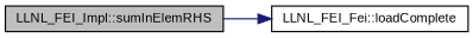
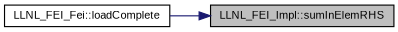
  digraph {
    rankdir=LR
    fontname="Liberation Sans"
    node [color=black fontname="Liberation Sans" fontsize=10 shape=record style=filled]
    n1 [fillcolor=grey75 fontcolor=black height=0.2 label="LLNL_FEI_Impl::sumInElemRHS" width=0.4]
    n2 [fillcolor=white height=0.2 label="LLNL_FEI_Fei::loadComplete" width=0.4]
-   n1 -> n2 [color=midnightblue fontname="Liberation Sans" fontsize=10 labelfontname=Helvetica labelfontsize=10 style=solid]
+   n2 -> n1 [color=midnightblue fontname="Liberation Sans" fontsize=10 labelfontname=Helvetica labelfontsize=10 style=solid]
  }
